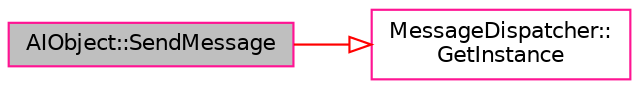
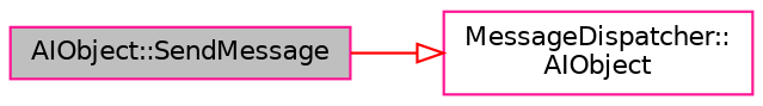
  digraph {
    rankdir=LR
    node [color=deeppink fontname=Helvetica fontsize=10 shape=record style=filled]
    n1 [fillcolor=grey75 fontcolor=black height=0.2 label="AIObject::SendMessage" width=0.4]
-   n2 [fillcolor=white height=0.2 label="MessageDispatcher::\lGetInstance" width=0.4]
+   n2 [fillcolor=white height=0.2 label="MessageDispatcher::\lAIObject" width=0.4]
    n1 -> n2 [color=red fontname=Helvetica fontsize=10 labelfontname=Helvetica labelfontsize=10 style=solid arrowhead=onormal]
  }
